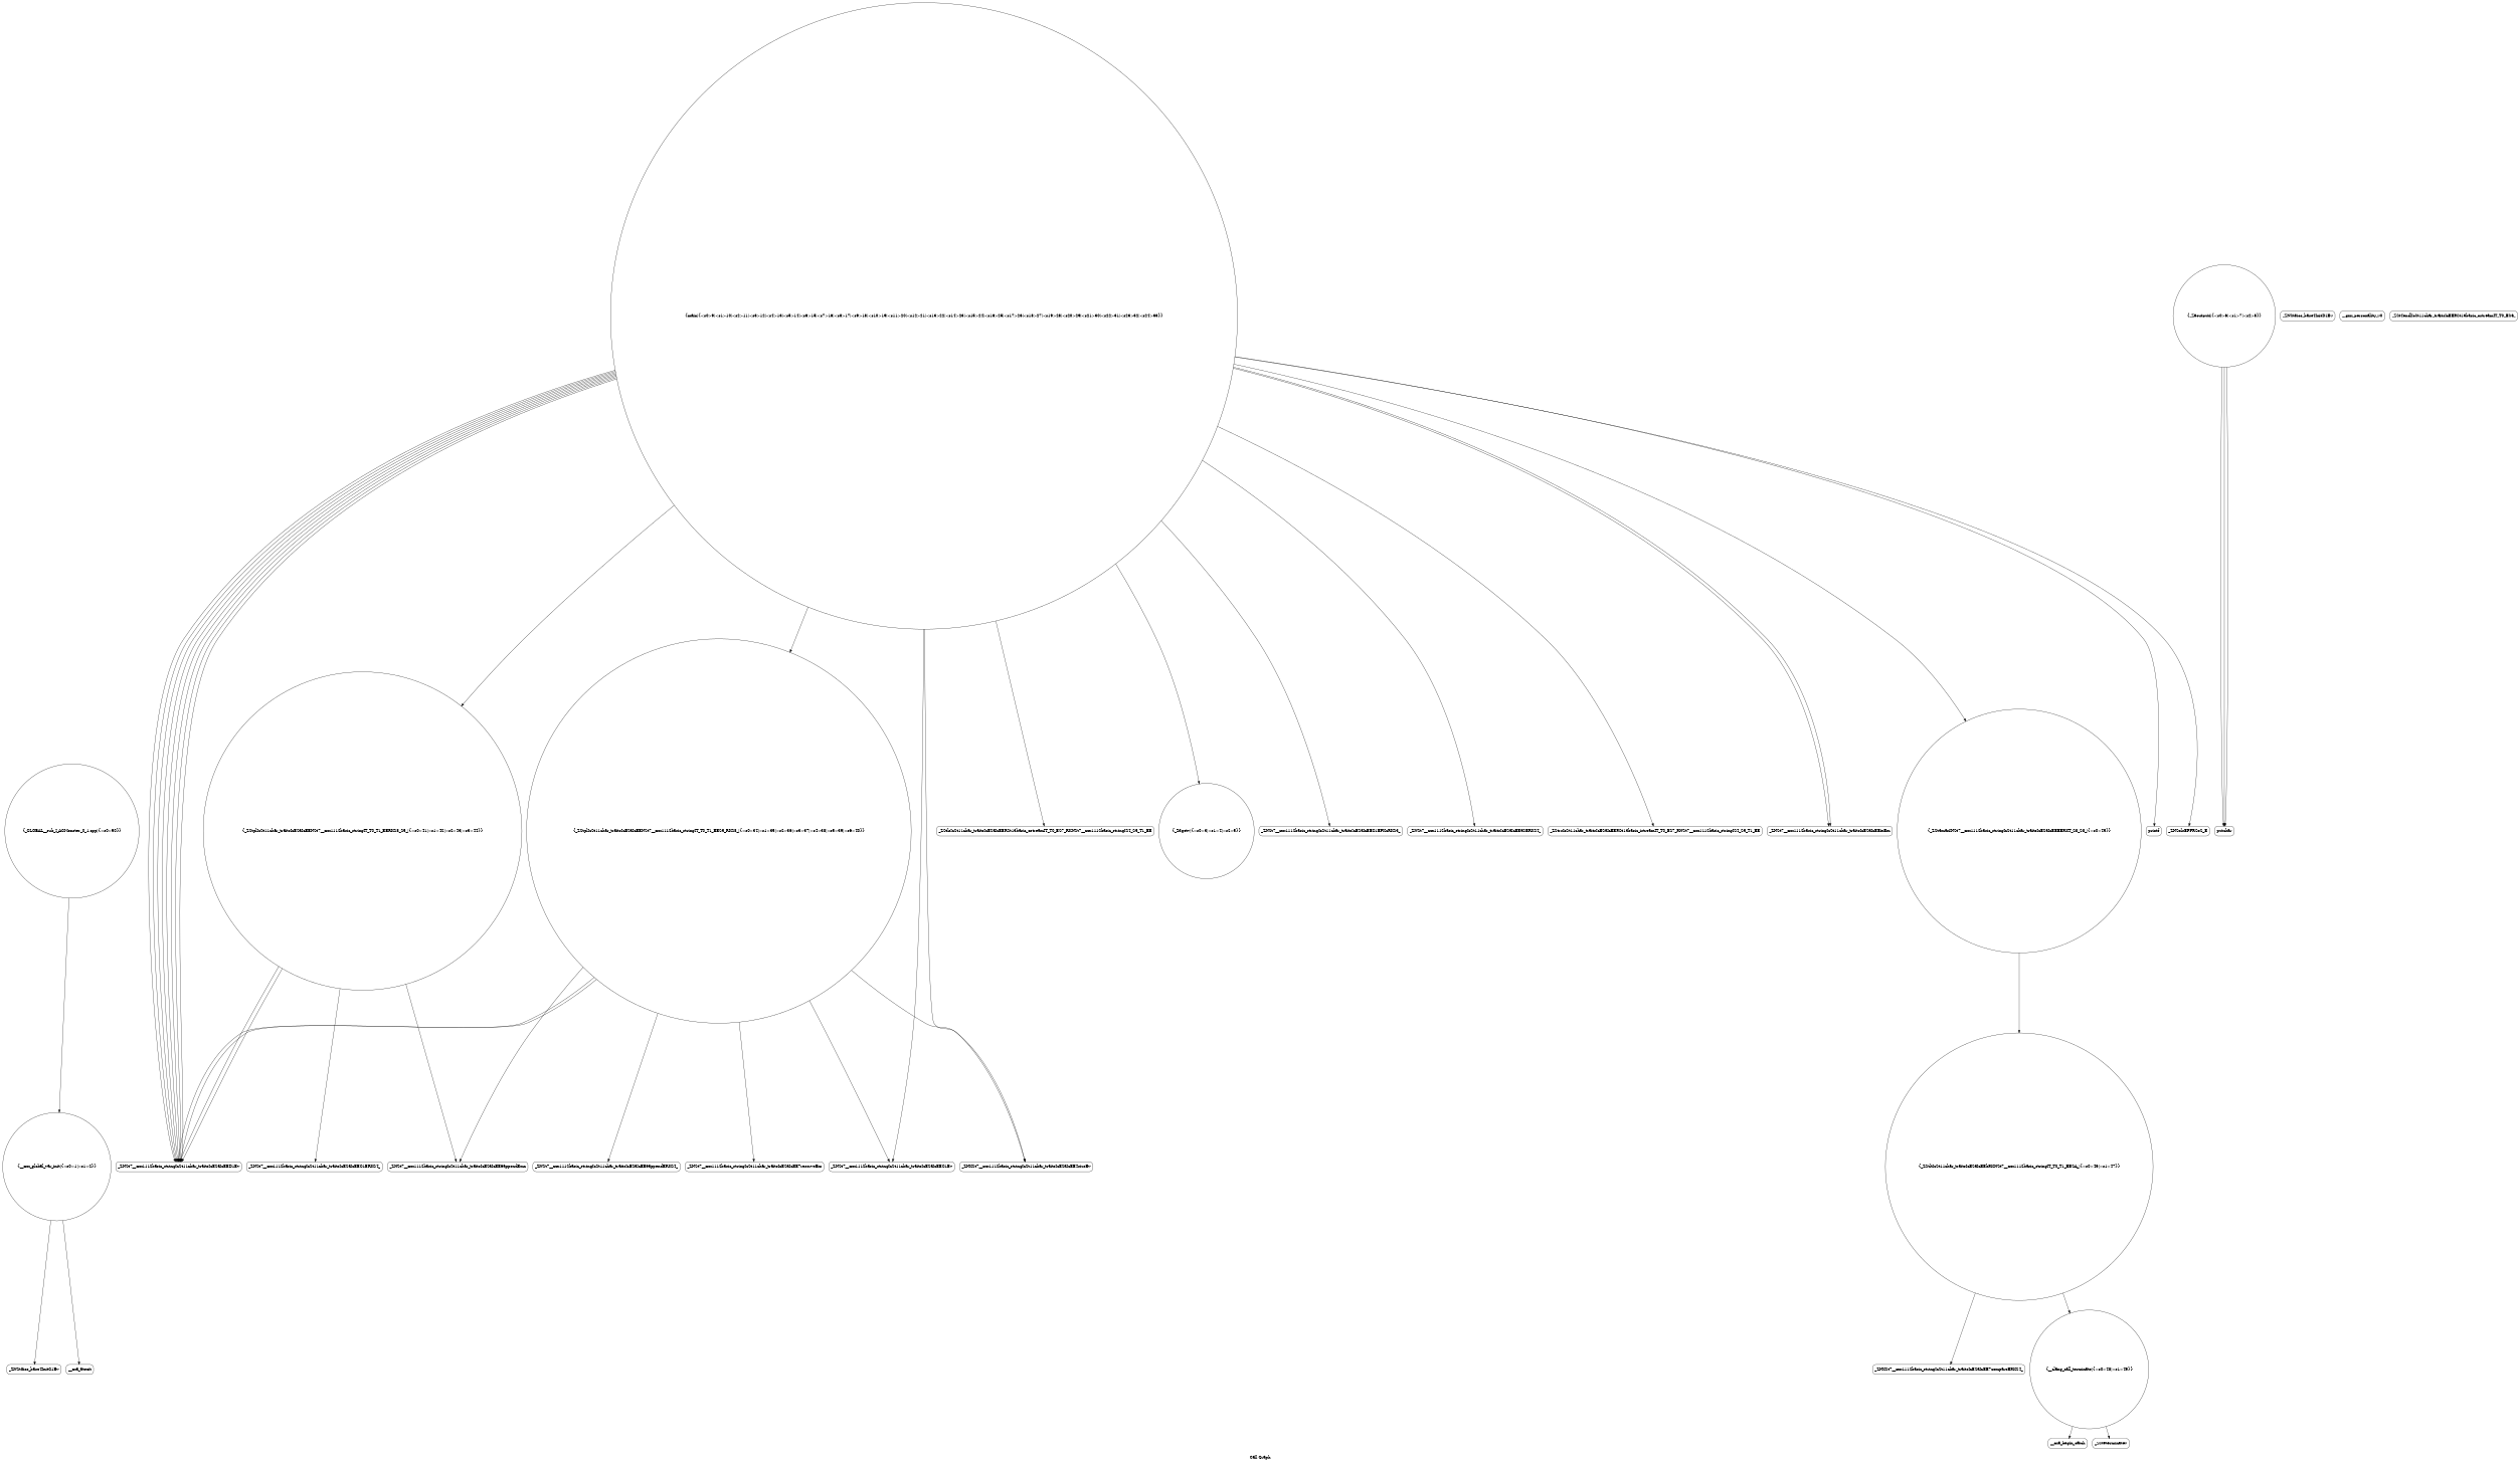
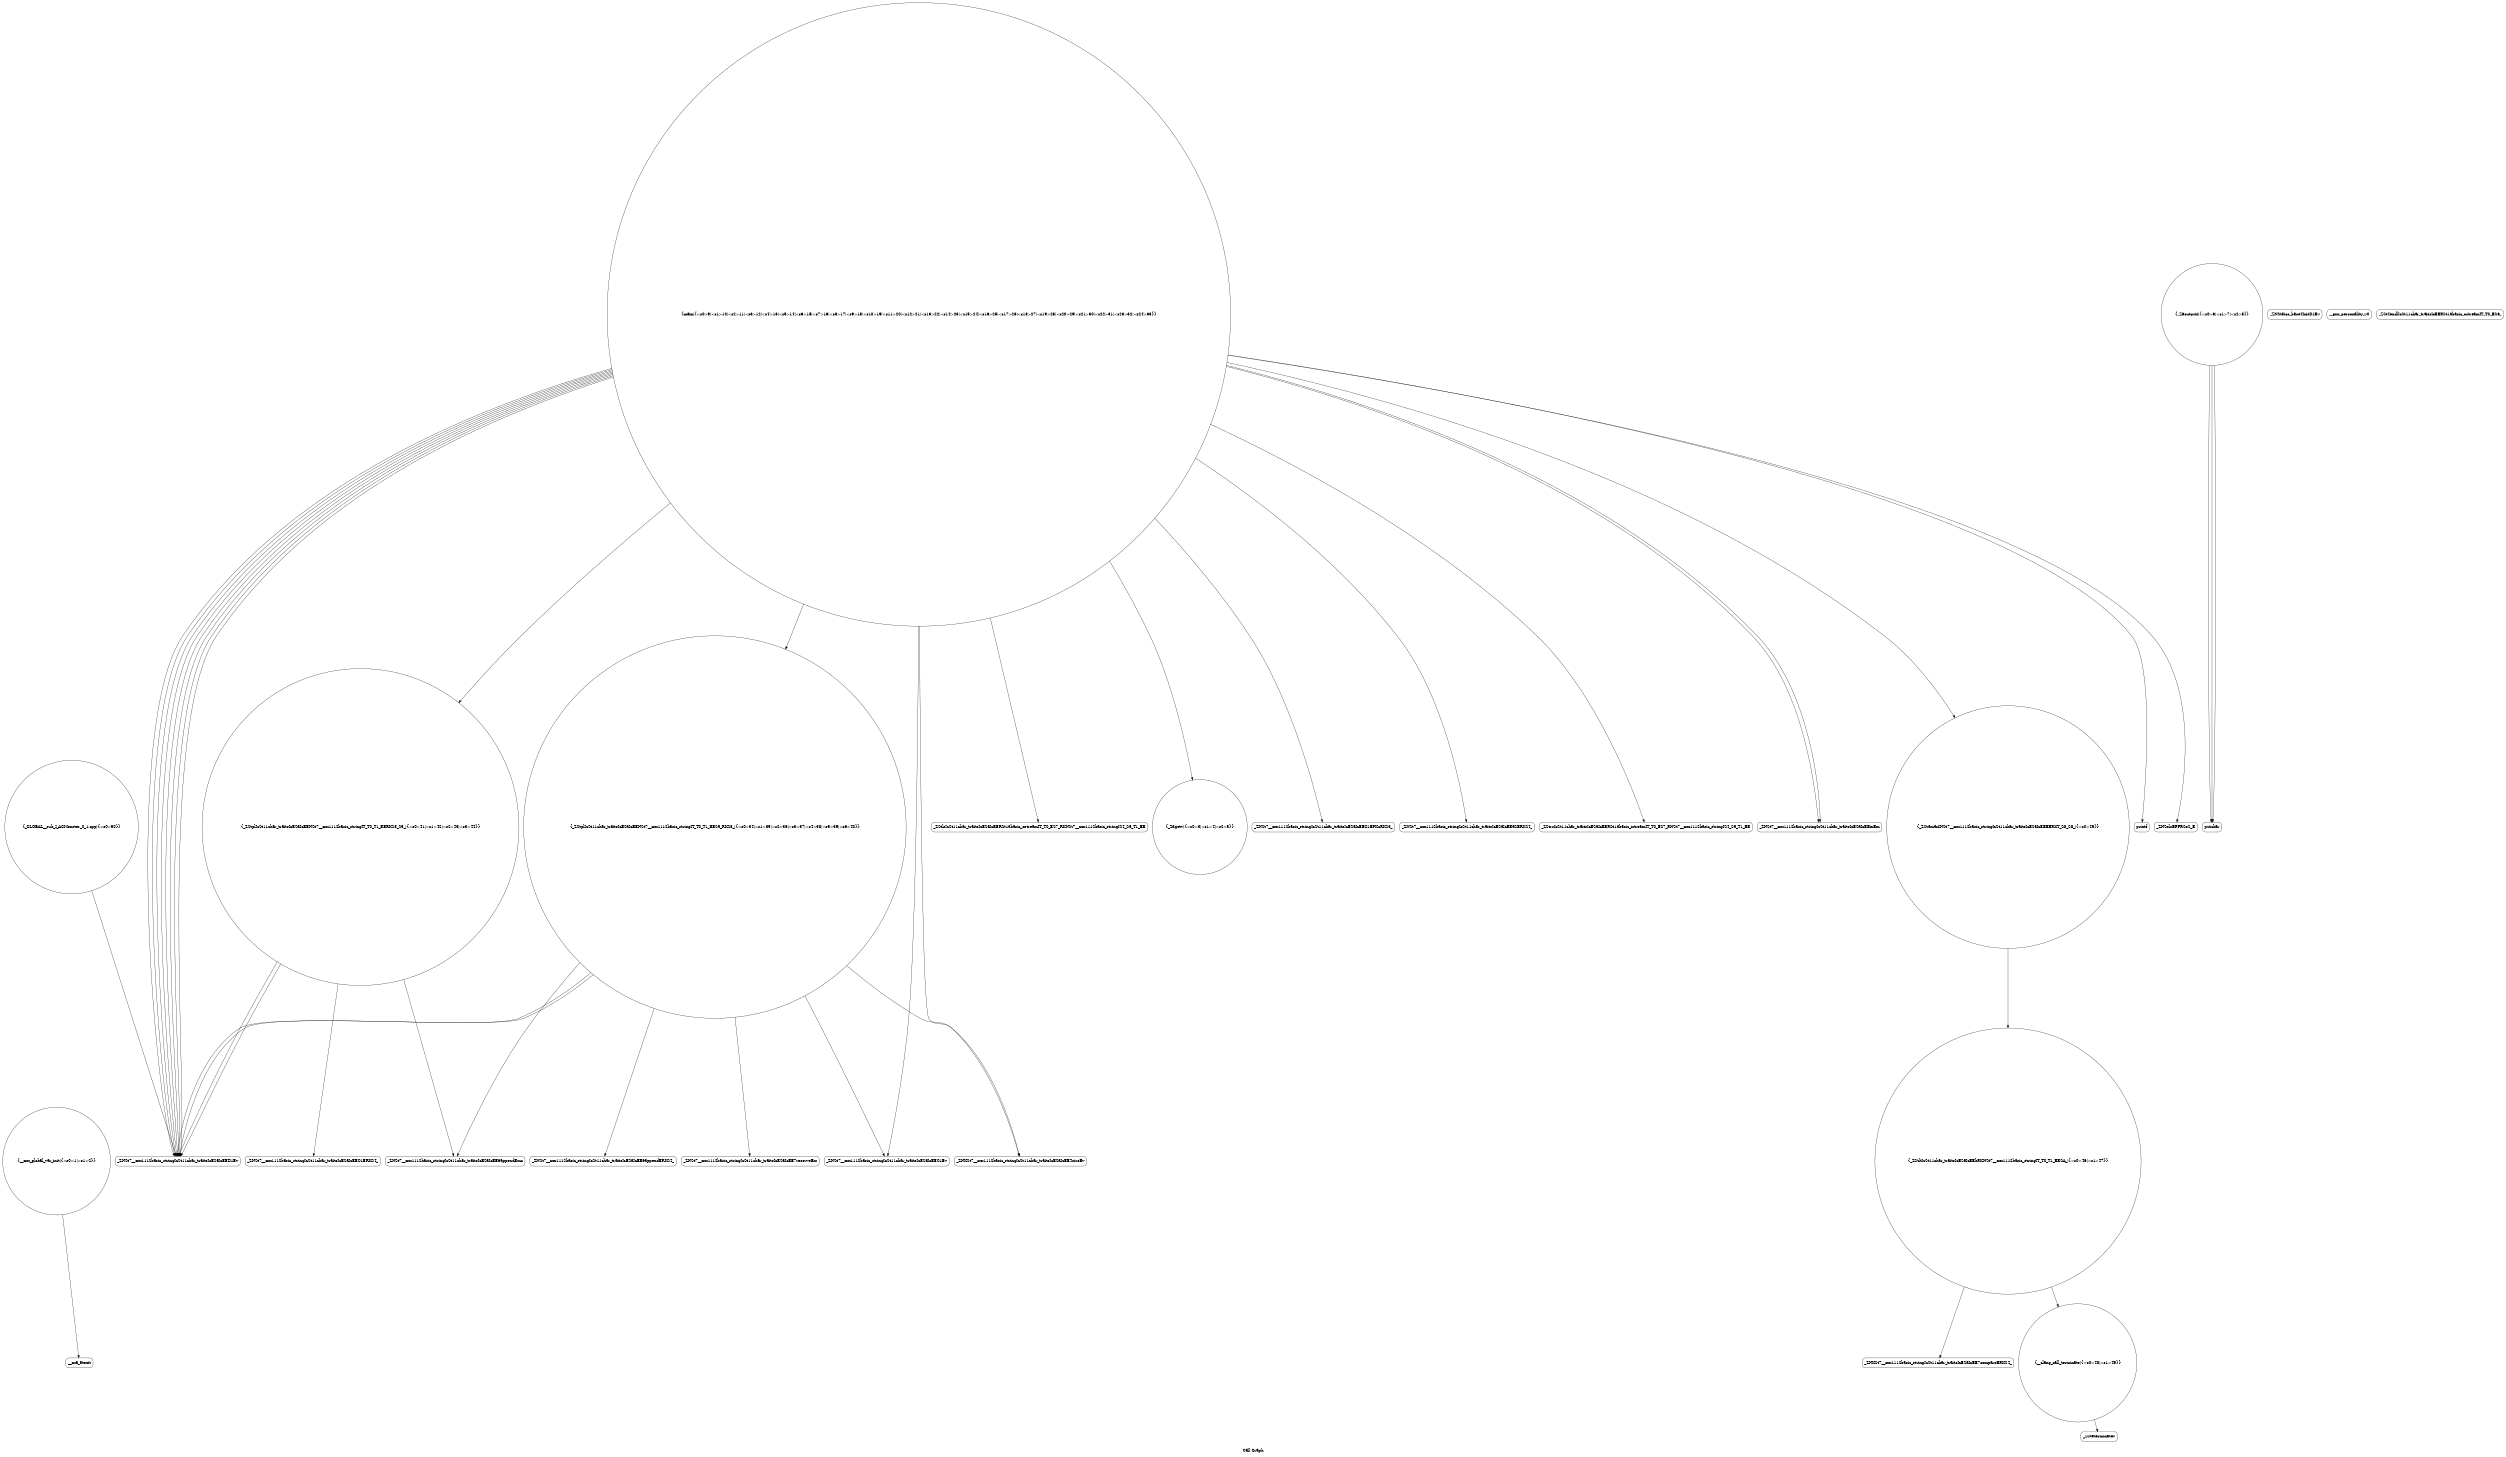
  digraph {
    label="Call Graph"
    node [shape=Mrecord]
    edge [color=black tailport=s0]
    n1 [label="{__cxx_global_var_init|{<s0>1|<s1>2}}" shape=circle]
-   n2 [label="{_ZNSt8ios_base4InitC1Ev}"]
    n3 [label="{__cxa_atexit}"]
    n4 [label="{_ZStltIcSt11char_traitsIcESaIcEEbRKNSt7__cxx1112basic_stringIT_T0_T1_EESA_|{<s0>46|<s1>47}}" shape=circle]
    n5 [label="{_ZNKSt7__cxx1112basic_stringIcSt11char_traitsIcESaIcEE7compareERKS4_}"]
    n6 [label="{__clang_call_terminate|{<s0>48|<s1>49}}" shape=circle]
-   n7 [label="{__cxa_begin_catch}"]
    n8 [label="{_ZSt9terminatev}"]
    n9 [label="{putchar}"]
    n10 [label="{_ZNSt7__cxx1112basic_stringIcSt11char_traitsIcESaIcEE6appendERKS4_}"]
    n11 [label="{_ZNSt7__cxx1112basic_stringIcSt11char_traitsIcESaIcEED1Ev}"]
    n12 [label="{_ZNSt8ios_base4InitD1Ev}"]
    n13 [label="{_ZNSt7__cxx1112basic_stringIcSt11char_traitsIcESaIcEEC1Ev}"]
    n14 [label="{_GLOBAL__sub_I_ACMonster_0_1.cpp|{<s0>50}}" shape=circle]
    n15 [label="{_ZStplIcSt11char_traitsIcESaIcEENSt7__cxx1112basic_stringIT_T0_T1_EES5_RKS8_|{<s0>34|<s1>35|<s2>36|<s3>37|<s4>38|<s5>39|<s6>40}}" shape=circle]
    n16 [label="{_ZNKSt7__cxx1112basic_stringIcSt11char_traitsIcESaIcEE4sizeEv}"]
    n17 [label="{_ZNSt7__cxx1112basic_stringIcSt11char_traitsIcESaIcEE7reserveEm}"]
    n18 [label="{_ZNSt7__cxx1112basic_stringIcSt11char_traitsIcESaIcEE6appendEmc}"]
    n19 [label="{_ZStlsIcSt11char_traitsIcESaIcEERSt13basic_ostreamIT_T0_ES7_RKNSt7__cxx1112basic_stringIS4_S5_T1_EE}"]
    n20 [label="{_Z3getv|{<s0>3|<s1>4|<s2>5}}" shape=circle]
    n21 [label="{__gxx_personality_v0}"]
    n22 [label="{_ZStplIcSt11char_traitsIcESaIcEENSt7__cxx1112basic_stringIT_T0_T1_EERKS8_S5_|{<s0>41|<s1>42|<s2>43|<s3>44}}" shape=circle]
    n23 [label="{_ZNSt7__cxx1112basic_stringIcSt11char_traitsIcESaIcEEC1ERKS4_}"]
    n24 [label="{_ZSt4endlIcSt11char_traitsIcEERSt13basic_ostreamIT_T0_ES6_}"]
    n25 [label="{_Z6outputi|{<s0>6|<s1>7|<s2>8}}" shape=circle]
    n26 [label="{_ZNSt7__cxx1112basic_stringIcSt11char_traitsIcESaIcEEC1EPKcRKS3_}"]
    n27 [label="{_ZNSt7__cxx1112basic_stringIcSt11char_traitsIcESaIcEEaSERKS4_}"]
    n28 [label="{main|{<s0>9|<s1>10|<s2>11|<s3>12|<s4>13|<s5>14|<s6>15|<s7>16|<s8>17|<s9>18|<s10>19|<s11>20|<s12>21|<s13>22|<s14>23|<s15>24|<s16>25|<s17>26|<s18>27|<s19>28|<s20>29|<s21>30|<s22>31|<s23>32|<s24>33}}" shape=circle]
    n29 [label="{_ZStrsIcSt11char_traitsIcESaIcEERSt13basic_istreamIT_T0_ES7_RNSt7__cxx1112basic_stringIS4_S5_T1_EE}"]
    n30 [label="{_ZNSt7__cxx1112basic_stringIcSt11char_traitsIcESaIcEEixEm}"]
    n31 [label="{_ZSt3maxINSt7__cxx1112basic_stringIcSt11char_traitsIcESaIcEEEERKT_S8_S8_|{<s0>45}}" shape=circle]
    n32 [label="{printf}"]
    n33 [label="{_ZNSolsEPFRSoS_E}"]
-   n1 -> n2
    n1 -> n3 [tailport=s1]
    n4 -> n5
    n4 -> n6 [tailport=s1]
-   n6 -> n7
    n6 -> n8 [tailport=s1]
-   n14 -> n1
+   n14 -> n11
    n15 -> n10 [tailport=s4]
    n15 -> n11 [tailport=s5]
    n15 -> n11 [tailport=s6]
    n15 -> n13
    n15 -> n16 [tailport=s1]
    n15 -> n17 [tailport=s2]
    n15 -> n18 [tailport=s3]
    n22 -> n11 [tailport=s2]
    n22 -> n11 [tailport=s3]
    n22 -> n18 [tailport=s1]
    n22 -> n23
    n25 -> n9
    n25 -> n9 [tailport=s1]
    n25 -> n9 [tailport=s2]
    n28 -> n11 [tailport=s13]
    n28 -> n11 [tailport=s14]
    n28 -> n11 [tailport=s16]
    n28 -> n11 [tailport=s17]
    n28 -> n11 [tailport=s21]
    n28 -> n11 [tailport=s22]
    n28 -> n11 [tailport=s23]
    n28 -> n11 [tailport=s24]
    n28 -> n13 [tailport=s1]
    n28 -> n15 [tailport=s8]
    n28 -> n16 [tailport=s6]
    n28 -> n19 [tailport=s19]
    n28 -> n20
    n28 -> n22 [tailport=s10]
    n28 -> n26 [tailport=s4]
    n28 -> n27 [tailport=s12]
    n28 -> n29 [tailport=s2]
    n28 -> n30 [tailport=s7]
    n28 -> n30 [tailport=s9]
    n28 -> n31 [tailport=s11]
    n28 -> n32 [tailport=s18]
    n28 -> n33 [tailport=s20]
    n31 -> n4
  }
